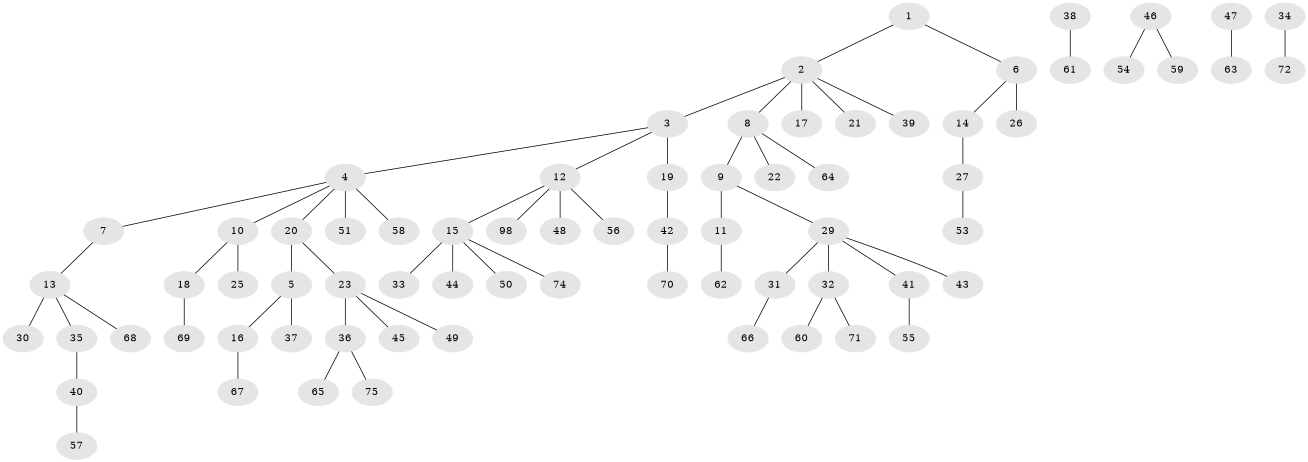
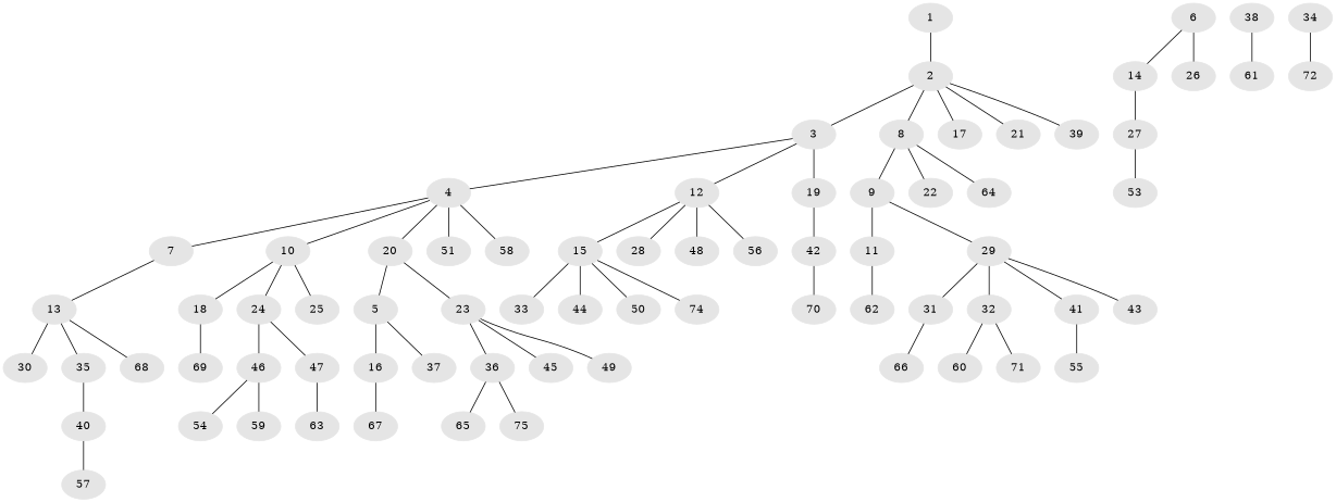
  graph {
    node [color=gray90 style=filled]
    edge [weight=1.0]
    1
    2
    6
    3
    8
    17
    21
    39
    14
    26
    38
    61
    4
    12
    19
    9
    22
    64
    7
    10
    20
    51
    58
    15
-   28 [label=98]
+   28
    48
    56
    42
    5
    16
    37
    13
    18
+   24
    25
    23
    67
    27
    30
    35
    68
    11
    29
    62
    31
    32
    41
    43
    69
    46
    47
    33
    44
    50
    74
    40
    53
    34
    72
    70
    36
    45
    49
    65
    75
    54
    59
    63
    66
    60
    71
    55
    57
    1 -- 2
-   1 -- 6
    2 -- 3 [weight=2.0]
    2 -- 8
    2 -- 17
    2 -- 21
    2 -- 39
    6 -- 14
    6 -- 26 [weight=3.0]
    3 -- 4
    3 -- 12
    3 -- 19
    8 -- 9
    8 -- 22 [weight=2.0]
    8 -- 64
    14 -- 27
    38 -- 61
    4 -- 7
    4 -- 10
    4 -- 20
    4 -- 51
    4 -- 58 [weight=2.0]
    12 -- 15
    12 -- 28
    12 -- 48
    12 -- 56
    19 -- 42
    9 -- 11
    9 -- 29
    7 -- 13
    10 -- 18
+   10 -- 24
    10 -- 25
    20 -- 5
    20 -- 23 [weight=2.0]
    15 -- 33
    15 -- 44
    15 -- 50
    15 -- 74
    42 -- 70
    5 -- 16 [weight=3.0]
    5 -- 37
    16 -- 67
    13 -- 30 [weight=3.0]
    13 -- 35
    13 -- 68
    18 -- 69
+   24 -- 46
+   24 -- 47
    23 -- 36
    23 -- 45
    23 -- 49
    27 -- 53
    35 -- 40
    11 -- 62
    29 -- 31
    29 -- 32
    29 -- 41
    29 -- 43
    31 -- 66
    32 -- 60 [weight=2.0]
    32 -- 71
    41 -- 55 [weight=3.0]
    46 -- 54
    46 -- 59
    47 -- 63
    40 -- 57 [weight=2.0]
    34 -- 72
    36 -- 65
    36 -- 75
  }
